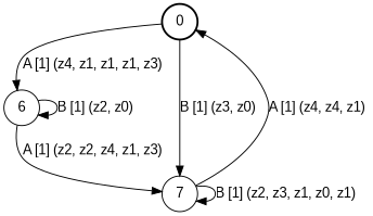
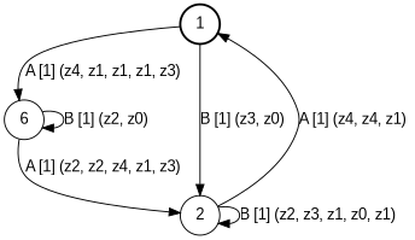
  digraph {
    fontname="Liberation Sans"
    node [fontname="Liberation Sans" shape=circle]
    edge [fontname="Liberation Sans"]
-   0 [style=bold]
+   0 [style=bold label=1]
    n2 [label=6]
-   2 [label=7]
+   2
    0 -> n2 [label="A [1] (z4, z1, z1, z1, z3) "]
    0 -> 2 [label="B [1] (z3, z0) "]
    n2 -> n2 [label="B [1] (z2, z0) "]
    n2 -> 2 [label="A [1] (z2, z2, z4, z1, z3) "]
    2 -> 0 [label="A [1] (z4, z4, z1) "]
    2 -> 2 [label="B [1] (z2, z3, z1, z0, z1) "]
  }
